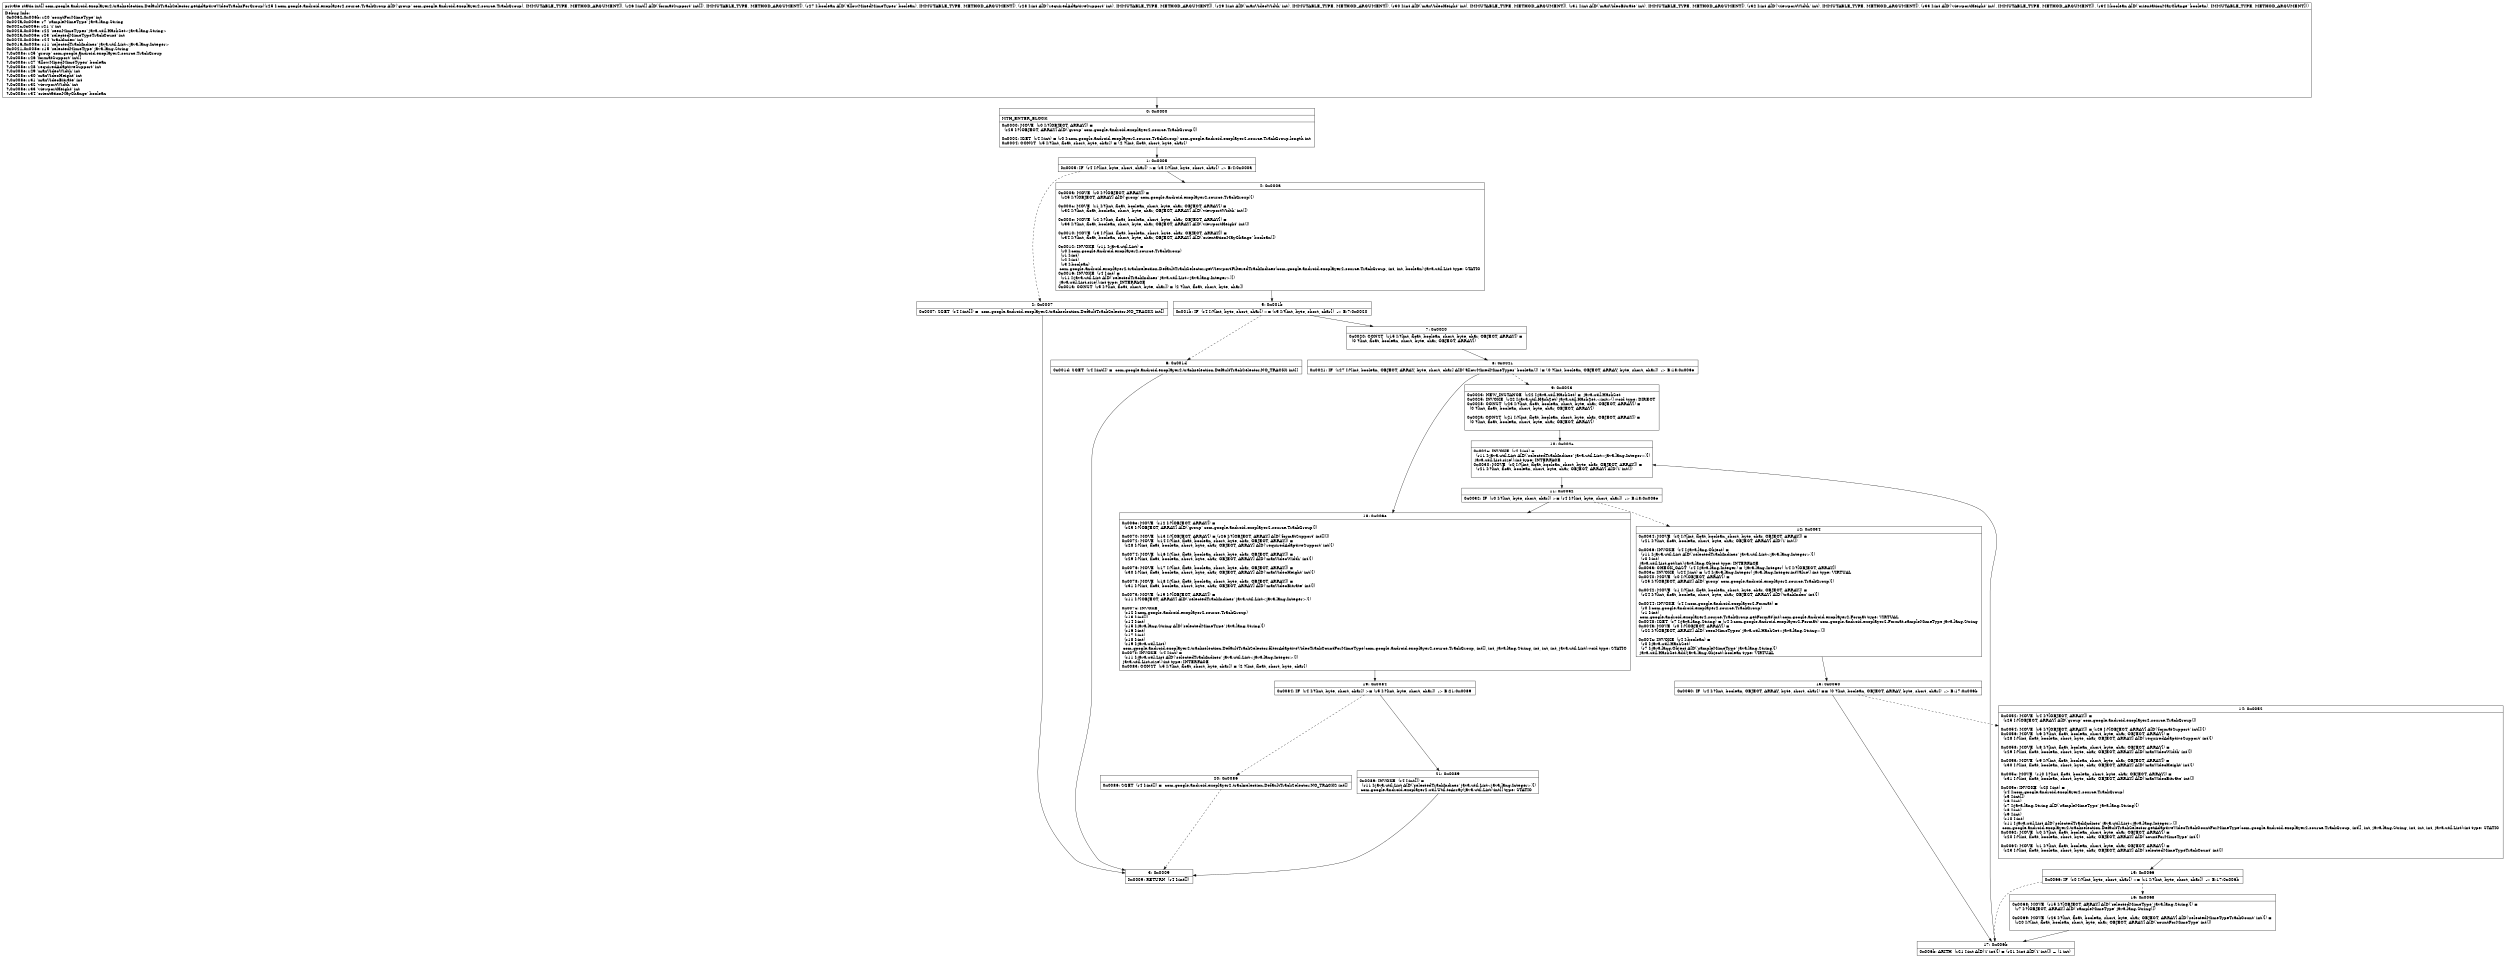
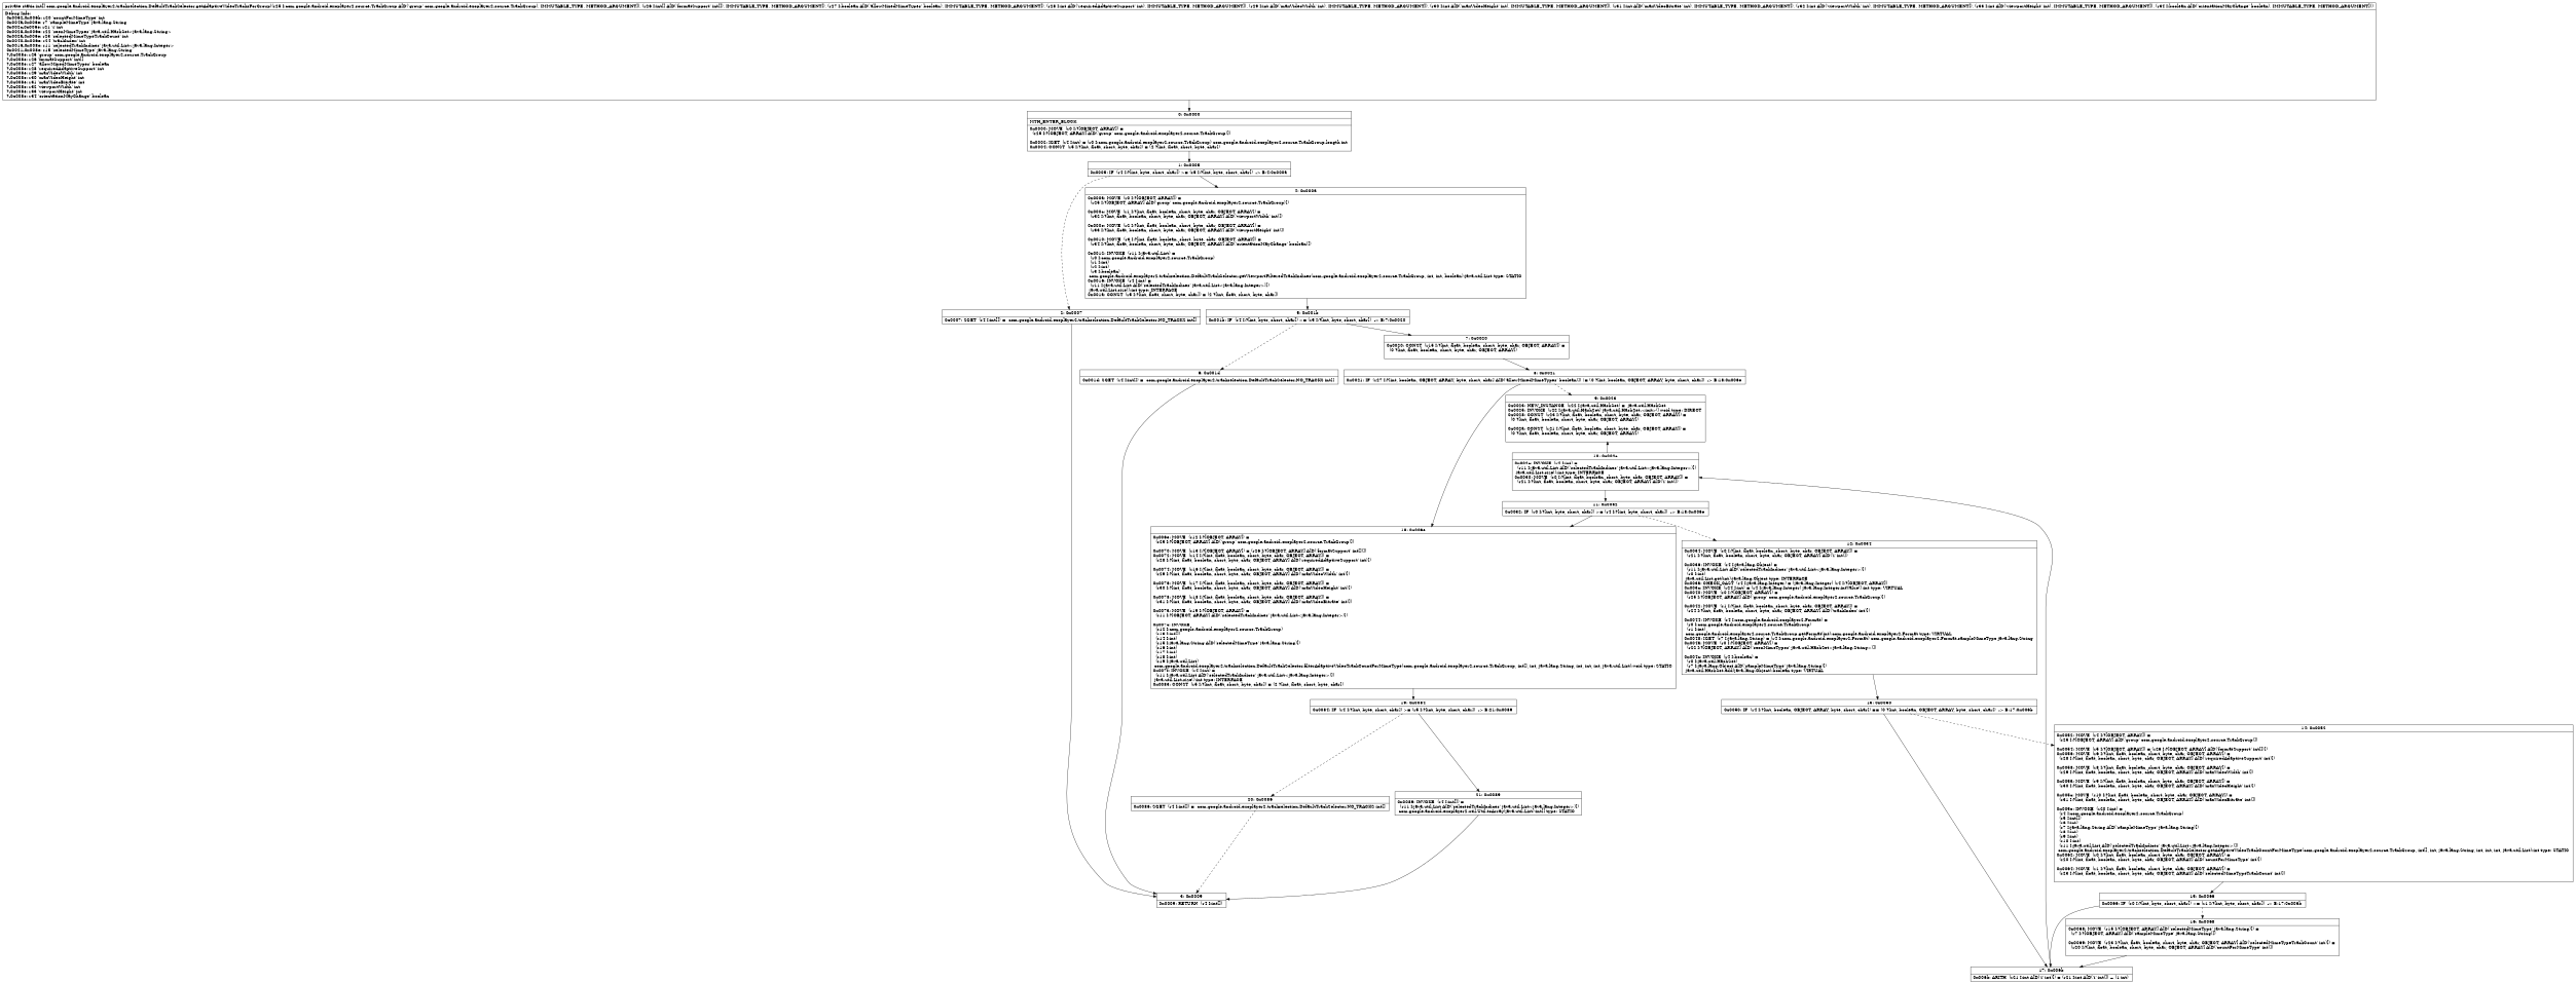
  digraph {
    node [shape=record]
    n1 [label="{0\:\ 0x0000|MTH_ENTER_BLOCK\l|0x0000: MOVE  (r0 I:?[OBJECT, ARRAY]) = \l  (r25 I:?[OBJECT, ARRAY] A[D('group' com.google.android.exoplayer2.source.TrackGroup)])\l \l0x0002: IGET  (r4 I:int) = (r0 I:com.google.android.exoplayer2.source.TrackGroup) com.google.android.exoplayer2.source.TrackGroup.length int \l0x0004: CONST  (r5 I:?[int, float, short, byte, char]) = (2 ?[int, float, short, byte, char]) \l}"]
    n2 [label="{1\:\ 0x0005|0x0005: IF  (r4 I:?[int, byte, short, char]) \>= (r5 I:?[int, byte, short, char])  \-\> B:4:0x000a \l}"]
    n3 [label="{2\:\ 0x0007|0x0007: SGET  (r4 I:int[]) =  com.google.android.exoplayer2.trackselection.DefaultTrackSelector.NO_TRACKS int[] \l}"]
    n4 [label="{4\:\ 0x000a|0x000a: MOVE  (r0 I:?[OBJECT, ARRAY]) = \l  (r25 I:?[OBJECT, ARRAY] A[D('group' com.google.android.exoplayer2.source.TrackGroup)])\l \l0x000c: MOVE  (r1 I:?[int, float, boolean, short, byte, char, OBJECT, ARRAY]) = \l  (r32 I:?[int, float, boolean, short, byte, char, OBJECT, ARRAY] A[D('viewportWidth' int)])\l \l0x000e: MOVE  (r2 I:?[int, float, boolean, short, byte, char, OBJECT, ARRAY]) = \l  (r33 I:?[int, float, boolean, short, byte, char, OBJECT, ARRAY] A[D('viewportHeight' int)])\l \l0x0010: MOVE  (r3 I:?[int, float, boolean, short, byte, char, OBJECT, ARRAY]) = \l  (r34 I:?[int, float, boolean, short, byte, char, OBJECT, ARRAY] A[D('orientationMayChange' boolean)])\l \l0x0012: INVOKE  (r11 I:java.util.List) = \l  (r0 I:com.google.android.exoplayer2.source.TrackGroup)\l  (r1 I:int)\l  (r2 I:int)\l  (r3 I:boolean)\l com.google.android.exoplayer2.trackselection.DefaultTrackSelector.getViewportFilteredTrackIndices(com.google.android.exoplayer2.source.TrackGroup, int, int, boolean):java.util.List type: STATIC \l0x0016: INVOKE  (r4 I:int) = \l  (r11 I:java.util.List A[D('selectedTrackIndices' java.util.List\<java.lang.Integer\>)])\l java.util.List.size():int type: INTERFACE \l0x001a: CONST  (r5 I:?[int, float, short, byte, char]) = (2 ?[int, float, short, byte, char]) \l}"]
    n5 [label="{3\:\ 0x0009|0x0009: RETURN  (r4 I:int[]) \l}"]
    n6 [label="{5\:\ 0x001b|0x001b: IF  (r4 I:?[int, byte, short, char]) \>= (r5 I:?[int, byte, short, char])  \-\> B:7:0x0020 \l}"]
    n7 [label="{6\:\ 0x001d|0x001d: SGET  (r4 I:int[]) =  com.google.android.exoplayer2.trackselection.DefaultTrackSelector.NO_TRACKS int[] \l}"]
    n8 [label="{7\:\ 0x0020|0x0020: CONST  (r15 I:?[int, float, boolean, short, byte, char, OBJECT, ARRAY]) = \l  (0 ?[int, float, boolean, short, byte, char, OBJECT, ARRAY])\l \l}"]
    n9 [label="{8\:\ 0x0021|0x0021: IF  (r27 I:?[int, boolean, OBJECT, ARRAY, byte, short, char] A[D('allowMixedMimeTypes' boolean)]) != (0 ?[int, boolean, OBJECT, ARRAY, byte, short, char])  \-\> B:18:0x006e \l}"]
    n10 [label="{9\:\ 0x0023|0x0023: NEW_INSTANCE  (r22 I:java.util.HashSet) =  java.util.HashSet \l0x0025: INVOKE  (r22 I:java.util.HashSet) java.util.HashSet.\<init\>():void type: DIRECT \l0x0028: CONST  (r23 I:?[int, float, boolean, short, byte, char, OBJECT, ARRAY]) = \l  (0 ?[int, float, boolean, short, byte, char, OBJECT, ARRAY])\l \l0x002a: CONST  (r21 I:?[int, float, boolean, short, byte, char, OBJECT, ARRAY]) = \l  (0 ?[int, float, boolean, short, byte, char, OBJECT, ARRAY])\l \l}"]
    n11 [label="{18\:\ 0x006e|0x006e: MOVE  (r12 I:?[OBJECT, ARRAY]) = \l  (r25 I:?[OBJECT, ARRAY] A[D('group' com.google.android.exoplayer2.source.TrackGroup)])\l \l0x0070: MOVE  (r13 I:?[OBJECT, ARRAY]) = (r26 I:?[OBJECT, ARRAY] A[D('formatSupport' int[])]) \l0x0072: MOVE  (r14 I:?[int, float, boolean, short, byte, char, OBJECT, ARRAY]) = \l  (r28 I:?[int, float, boolean, short, byte, char, OBJECT, ARRAY] A[D('requiredAdaptiveSupport' int)])\l \l0x0074: MOVE  (r16 I:?[int, float, boolean, short, byte, char, OBJECT, ARRAY]) = \l  (r29 I:?[int, float, boolean, short, byte, char, OBJECT, ARRAY] A[D('maxVideoWidth' int)])\l \l0x0076: MOVE  (r17 I:?[int, float, boolean, short, byte, char, OBJECT, ARRAY]) = \l  (r30 I:?[int, float, boolean, short, byte, char, OBJECT, ARRAY] A[D('maxVideoHeight' int)])\l \l0x0078: MOVE  (r18 I:?[int, float, boolean, short, byte, char, OBJECT, ARRAY]) = \l  (r31 I:?[int, float, boolean, short, byte, char, OBJECT, ARRAY] A[D('maxVideoBitrate' int)])\l \l0x007a: MOVE  (r19 I:?[OBJECT, ARRAY]) = \l  (r11 I:?[OBJECT, ARRAY] A[D('selectedTrackIndices' java.util.List\<java.lang.Integer\>)])\l \l0x007c: INVOKE  \l  (r12 I:com.google.android.exoplayer2.source.TrackGroup)\l  (r13 I:int[])\l  (r14 I:int)\l  (r15 I:java.lang.String A[D('selectedMimeType' java.lang.String)])\l  (r16 I:int)\l  (r17 I:int)\l  (r18 I:int)\l  (r19 I:java.util.List)\l com.google.android.exoplayer2.trackselection.DefaultTrackSelector.filterAdaptiveVideoTrackCountForMimeType(com.google.android.exoplayer2.source.TrackGroup, int[], int, java.lang.String, int, int, int, java.util.List):void type: STATIC \l0x007f: INVOKE  (r4 I:int) = \l  (r11 I:java.util.List A[D('selectedTrackIndices' java.util.List\<java.lang.Integer\>)])\l java.util.List.size():int type: INTERFACE \l0x0083: CONST  (r5 I:?[int, float, short, byte, char]) = (2 ?[int, float, short, byte, char]) \l}"]
    n12 [label="{10\:\ 0x002c|0x002c: INVOKE  (r4 I:int) = \l  (r11 I:java.util.List A[D('selectedTrackIndices' java.util.List\<java.lang.Integer\>)])\l java.util.List.size():int type: INTERFACE \l0x0030: MOVE  (r0 I:?[int, float, boolean, short, byte, char, OBJECT, ARRAY]) = \l  (r21 I:?[int, float, boolean, short, byte, char, OBJECT, ARRAY] A[D('i' int)])\l \l}"]
    n13 [label="{19\:\ 0x0084|0x0084: IF  (r4 I:?[int, byte, short, char]) \>= (r5 I:?[int, byte, short, char])  \-\> B:21:0x0089 \l}"]
    n14 [label="{11\:\ 0x0032|0x0032: IF  (r0 I:?[int, byte, short, char]) \>= (r4 I:?[int, byte, short, char])  \-\> B:18:0x006e \l}"]
    n15 [label="{12\:\ 0x0034|0x0034: MOVE  (r0 I:?[int, float, boolean, short, byte, char, OBJECT, ARRAY]) = \l  (r21 I:?[int, float, boolean, short, byte, char, OBJECT, ARRAY] A[D('i' int)])\l \l0x0036: INVOKE  (r4 I:java.lang.Object) = \l  (r11 I:java.util.List A[D('selectedTrackIndices' java.util.List\<java.lang.Integer\>)])\l  (r0 I:int)\l java.util.List.get(int):java.lang.Object type: INTERFACE \l0x003a: CHECK_CAST  (r4 I:java.lang.Integer) = (java.lang.Integer) (r4 I:?[OBJECT, ARRAY]) \l0x003c: INVOKE  (r24 I:int) = (r4 I:java.lang.Integer) java.lang.Integer.intValue():int type: VIRTUAL \l0x0040: MOVE  (r0 I:?[OBJECT, ARRAY]) = \l  (r25 I:?[OBJECT, ARRAY] A[D('group' com.google.android.exoplayer2.source.TrackGroup)])\l \l0x0042: MOVE  (r1 I:?[int, float, boolean, short, byte, char, OBJECT, ARRAY]) = \l  (r24 I:?[int, float, boolean, short, byte, char, OBJECT, ARRAY] A[D('trackIndex' int)])\l \l0x0044: INVOKE  (r4 I:com.google.android.exoplayer2.Format) = \l  (r0 I:com.google.android.exoplayer2.source.TrackGroup)\l  (r1 I:int)\l com.google.android.exoplayer2.source.TrackGroup.getFormat(int):com.google.android.exoplayer2.Format type: VIRTUAL \l0x0048: IGET  (r7 I:java.lang.String) = (r4 I:com.google.android.exoplayer2.Format) com.google.android.exoplayer2.Format.sampleMimeType java.lang.String \l0x004a: MOVE  (r0 I:?[OBJECT, ARRAY]) = \l  (r22 I:?[OBJECT, ARRAY] A[D('seenMimeTypes' java.util.HashSet\<java.lang.String\>)])\l \l0x004c: INVOKE  (r4 I:boolean) = \l  (r0 I:java.util.HashSet)\l  (r7 I:java.lang.Object A[D('sampleMimeType' java.lang.String)])\l java.util.HashSet.add(java.lang.Object):boolean type: VIRTUAL \l}"]
    n16 [label="{13\:\ 0x0050|0x0050: IF  (r4 I:?[int, boolean, OBJECT, ARRAY, byte, short, char]) == (0 ?[int, boolean, OBJECT, ARRAY, byte, short, char])  \-\> B:17:0x006b \l}"]
    n17 [label="{14\:\ 0x0052|0x0052: MOVE  (r4 I:?[OBJECT, ARRAY]) = \l  (r25 I:?[OBJECT, ARRAY] A[D('group' com.google.android.exoplayer2.source.TrackGroup)])\l \l0x0054: MOVE  (r5 I:?[OBJECT, ARRAY]) = (r26 I:?[OBJECT, ARRAY] A[D('formatSupport' int[])]) \l0x0056: MOVE  (r6 I:?[int, float, boolean, short, byte, char, OBJECT, ARRAY]) = \l  (r28 I:?[int, float, boolean, short, byte, char, OBJECT, ARRAY] A[D('requiredAdaptiveSupport' int)])\l \l0x0058: MOVE  (r8 I:?[int, float, boolean, short, byte, char, OBJECT, ARRAY]) = \l  (r29 I:?[int, float, boolean, short, byte, char, OBJECT, ARRAY] A[D('maxVideoWidth' int)])\l \l0x005a: MOVE  (r9 I:?[int, float, boolean, short, byte, char, OBJECT, ARRAY]) = \l  (r30 I:?[int, float, boolean, short, byte, char, OBJECT, ARRAY] A[D('maxVideoHeight' int)])\l \l0x005c: MOVE  (r10 I:?[int, float, boolean, short, byte, char, OBJECT, ARRAY]) = \l  (r31 I:?[int, float, boolean, short, byte, char, OBJECT, ARRAY] A[D('maxVideoBitrate' int)])\l \l0x005e: INVOKE  (r20 I:int) = \l  (r4 I:com.google.android.exoplayer2.source.TrackGroup)\l  (r5 I:int[])\l  (r6 I:int)\l  (r7 I:java.lang.String A[D('sampleMimeType' java.lang.String)])\l  (r8 I:int)\l  (r9 I:int)\l  (r10 I:int)\l  (r11 I:java.util.List A[D('selectedTrackIndices' java.util.List\<java.lang.Integer\>)])\l com.google.android.exoplayer2.trackselection.DefaultTrackSelector.getAdaptiveVideoTrackCountForMimeType(com.google.android.exoplayer2.source.TrackGroup, int[], int, java.lang.String, int, int, int, java.util.List):int type: STATIC \l0x0062: MOVE  (r0 I:?[int, float, boolean, short, byte, char, OBJECT, ARRAY]) = \l  (r20 I:?[int, float, boolean, short, byte, char, OBJECT, ARRAY] A[D('countForMimeType' int)])\l \l0x0064: MOVE  (r1 I:?[int, float, boolean, short, byte, char, OBJECT, ARRAY]) = \l  (r23 I:?[int, float, boolean, short, byte, char, OBJECT, ARRAY] A[D('selectedMimeTypeTrackCount' int)])\l \l}"]
    n18 [label="{17\:\ 0x006b|0x006b: ARITH  (r21 I:int A[D('i' int)]) = (r21 I:int A[D('i' int)]) + (1 int) \l}"]
    n19 [label="{15\:\ 0x0066|0x0066: IF  (r0 I:?[int, byte, short, char]) \<= (r1 I:?[int, byte, short, char])  \-\> B:17:0x006b \l}"]
    n20 [label="{16\:\ 0x0068|0x0068: MOVE  (r15 I:?[OBJECT, ARRAY] A[D('selectedMimeType' java.lang.String)]) = \l  (r7 I:?[OBJECT, ARRAY] A[D('sampleMimeType' java.lang.String)])\l \l0x0069: MOVE  (r23 I:?[int, float, boolean, short, byte, char, OBJECT, ARRAY] A[D('selectedMimeTypeTrackCount' int)]) = \l  (r20 I:?[int, float, boolean, short, byte, char, OBJECT, ARRAY] A[D('countForMimeType' int)])\l \l}"]
    n21 [label="{20\:\ 0x0086|0x0086: SGET  (r4 I:int[]) =  com.google.android.exoplayer2.trackselection.DefaultTrackSelector.NO_TRACKS int[] \l}"]
    n22 [label="{21\:\ 0x0089|0x0089: INVOKE  (r4 I:int[]) = \l  (r11 I:java.util.List A[D('selectedTrackIndices' java.util.List\<java.lang.Integer\>)])\l com.google.android.exoplayer2.util.Util.toArray(java.util.List):int[] type: STATIC \l}"]
    n23 [label="{private static int[] com.google.android.exoplayer2.trackselection.DefaultTrackSelector.getAdaptiveVideoTracksForGroup((r25 I:com.google.android.exoplayer2.source.TrackGroup A[D('group' com.google.android.exoplayer2.source.TrackGroup), IMMUTABLE_TYPE, METHOD_ARGUMENT]), (r26 I:int[] A[D('formatSupport' int[]), IMMUTABLE_TYPE, METHOD_ARGUMENT]), (r27 I:boolean A[D('allowMixedMimeTypes' boolean), IMMUTABLE_TYPE, METHOD_ARGUMENT]), (r28 I:int A[D('requiredAdaptiveSupport' int), IMMUTABLE_TYPE, METHOD_ARGUMENT]), (r29 I:int A[D('maxVideoWidth' int), IMMUTABLE_TYPE, METHOD_ARGUMENT]), (r30 I:int A[D('maxVideoHeight' int), IMMUTABLE_TYPE, METHOD_ARGUMENT]), (r31 I:int A[D('maxVideoBitrate' int), IMMUTABLE_TYPE, METHOD_ARGUMENT]), (r32 I:int A[D('viewportWidth' int), IMMUTABLE_TYPE, METHOD_ARGUMENT]), (r33 I:int A[D('viewportHeight' int), IMMUTABLE_TYPE, METHOD_ARGUMENT]), (r34 I:boolean A[D('orientationMayChange' boolean), IMMUTABLE_TYPE, METHOD_ARGUMENT]))  | Debug Info:\l  0x0062\-0x006b: r20 'countForMimeType' int\l  0x004a\-0x006e: r7 'sampleMimeType' java.lang.String\l  0x002c\-0x006e: r21 'i' int\l  0x0028\-0x006e: r22 'seenMimeTypes' java.util.HashSet\<java.lang.String\>\l  0x002a\-0x006e: r23 'selectedMimeTypeTrackCount' int\l  0x0040\-0x006e: r24 'trackIndex' int\l  0x0016\-0x008e: r11 'selectedTrackIndices' java.util.List\<java.lang.Integer\>\l  0x0021\-0x008e: r15 'selectedMimeType' java.lang.String\l  ?\-0x008e: r25 'group' com.google.android.exoplayer2.source.TrackGroup\l  ?\-0x008e: r26 'formatSupport' int[]\l  ?\-0x008e: r27 'allowMixedMimeTypes' boolean\l  ?\-0x008e: r28 'requiredAdaptiveSupport' int\l  ?\-0x008e: r29 'maxVideoWidth' int\l  ?\-0x008e: r30 'maxVideoHeight' int\l  ?\-0x008e: r31 'maxVideoBitrate' int\l  ?\-0x008e: r32 'viewportWidth' int\l  ?\-0x008e: r33 'viewportHeight' int\l  ?\-0x008e: r34 'orientationMayChange' boolean\l}"]
    n1 -> n2
    n2 -> n3 [style=dashed]
    n2 -> n4
    n3 -> n5
    n4 -> n6
    n6 -> n7 [style=dashed]
    n6 -> n8
    n7 -> n5
    n8 -> n9
    n9 -> n10 [style=dashed]
    n9 -> n11
-   n10 -> n12
+   n12 -> n10
    n11 -> n13
    n12 -> n14
    n13 -> n21 [style=dashed]
    n13 -> n22
    n14 -> n11
    n14 -> n15 [style=dashed]
    n15 -> n16
    n16 -> n17 [style=dashed]
    n16 -> n18
    n17 -> n19
    n18 -> n12
-   n19 -> n18 [style=dashed]
+   n19 -> n18
    n19 -> n20 [style=dashed]
    n20 -> n18
    n21 -> n5 [style=dashed]
    n22 -> n5
    n23 -> n1
  }
